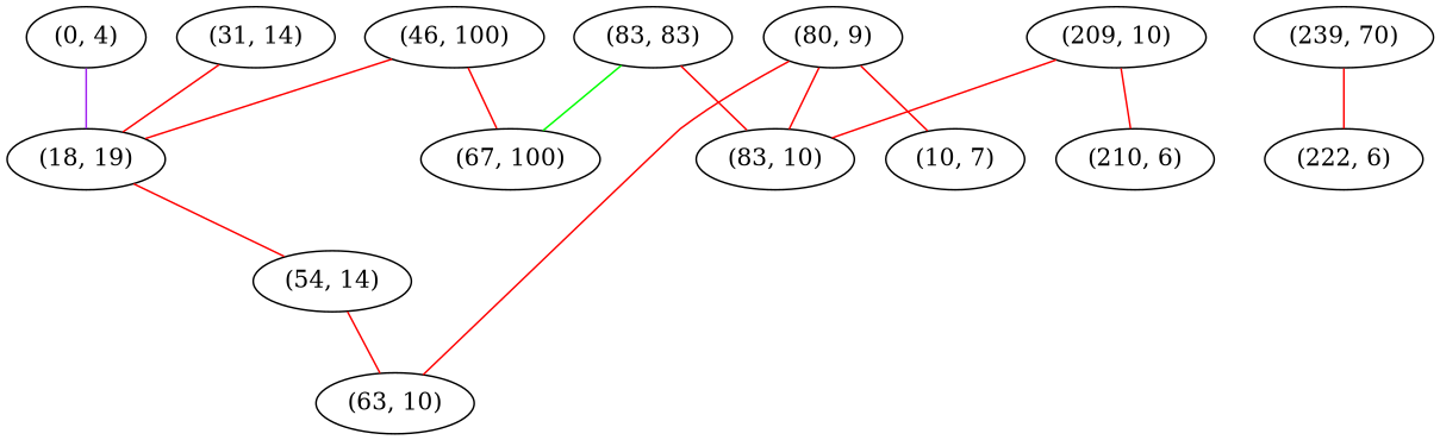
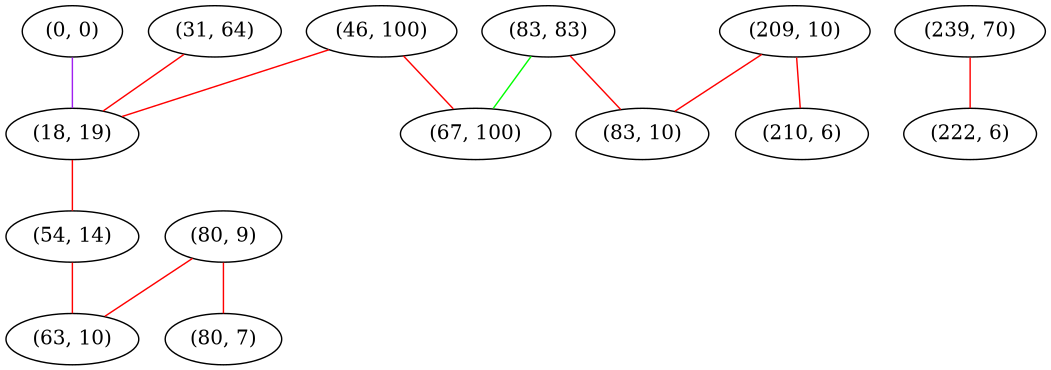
  graph {
    edge [color=red weight=1]
-   "(0, 0)" [label="(0, 4)"]
+   "(0, 0)"
    "(18, 19)"
    "(54, 14)"
    "(83, 83)"
    "(83, 10)"
    "(67, 100)"
    "(80, 9)"
-   "(80, 7)" [label="(10, 7)"]
+   "(80, 7)"
    "(63, 10)"
    "(46, 100)"
-   "(31, 14)"
+   "(31, 14)" [label="(31, 64)"]
    n12 [label="(239, 70)"]
    "(222, 6)"
    n14 [label="(209, 10)"]
    "(210, 6)"
    "(0, 0)" -- "(18, 19)" [color=purple weight=4]
    "(18, 19)" -- "(54, 14)"
    "(54, 14)" -- "(63, 10)"
    "(83, 83)" -- "(83, 10)"
    "(83, 83)" -- "(67, 100)" [color=green weight=2]
-   "(80, 9)" -- "(83, 10)"
    "(80, 9)" -- "(80, 7)"
    "(80, 9)" -- "(63, 10)"
    "(46, 100)" -- "(18, 19)"
    "(46, 100)" -- "(67, 100)"
    "(31, 14)" -- "(18, 19)"
    n12 -- "(222, 6)"
    n14 -- "(83, 10)"
    n14 -- "(210, 6)"
  }
